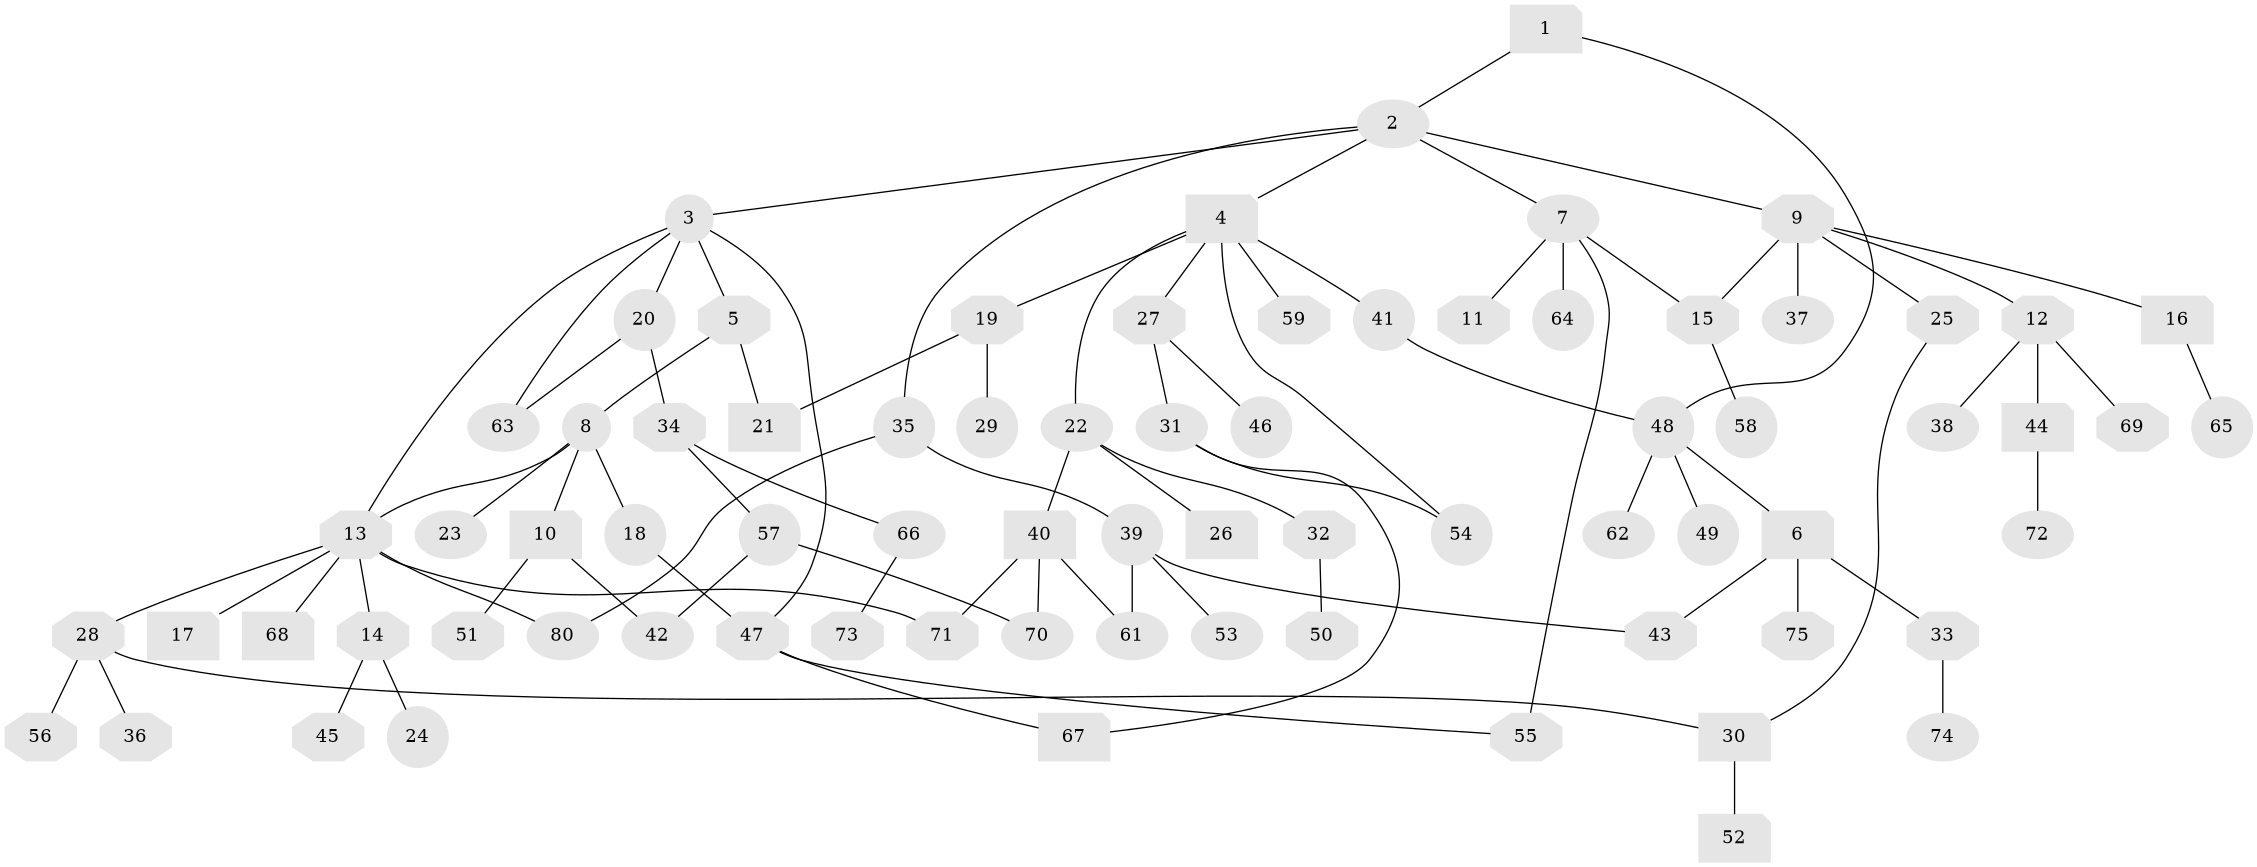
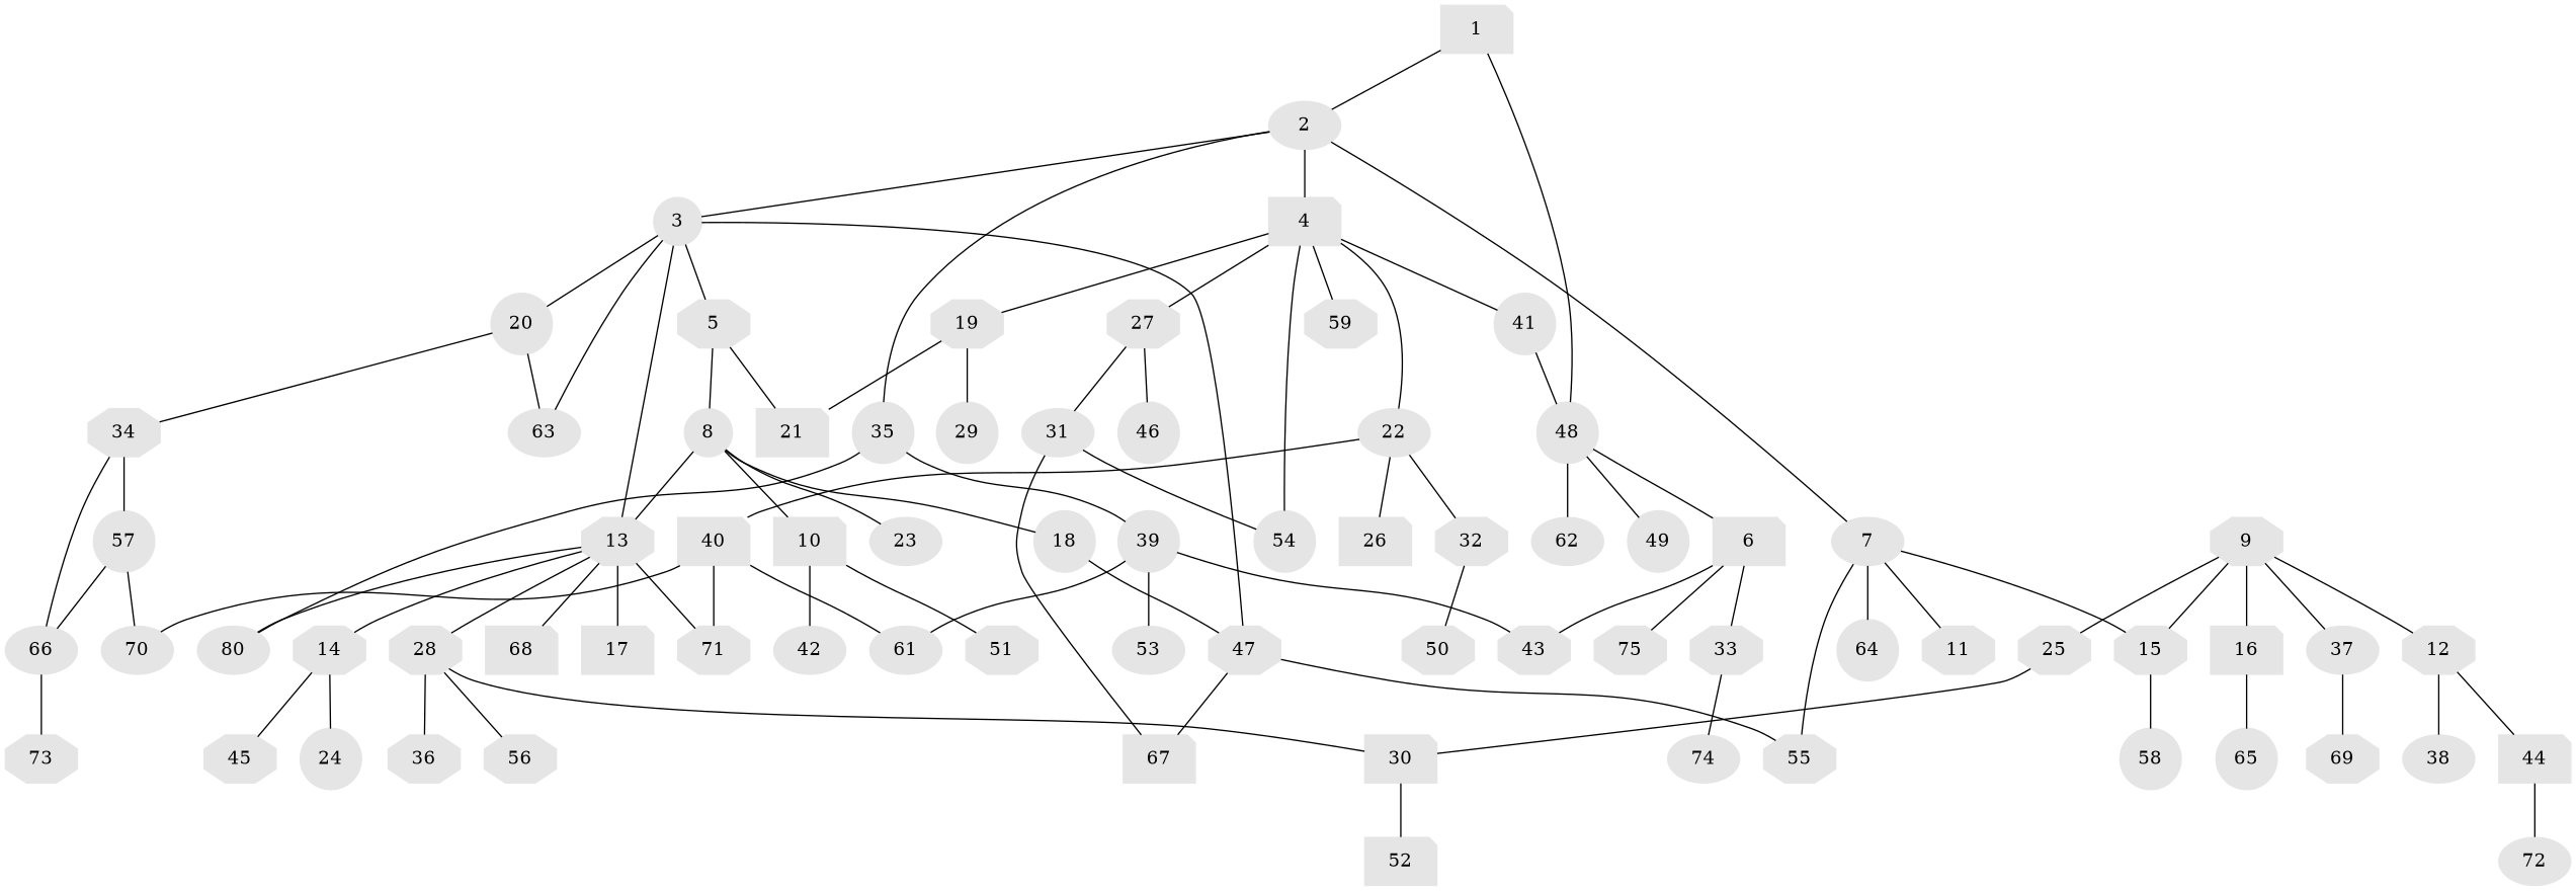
  graph {
    node [color=gray90 shape=octagon style=filled]
    1 [shape=note]
    2 [shape=ellipse]
    48 [shape=circle]
    3 [shape=circle]
    4 [shape=note]
    7 [shape=ellipse]
    9
    35 [shape=circle]
    6 [shape=note]
    49 [shape=circle]
    62 [shape=ellipse]
    5
    13
    20 [shape=circle]
    47
    63 [shape=ellipse]
    19
    22 [shape=ellipse]
    27
    41 [shape=circle]
    54 [shape=circle]
    59
    11
    15
    55
    64 [shape=circle]
    12
    16 [shape=note]
    25
    37 [shape=ellipse]
    n31 [label=80 shape=ellipse]
    39 [shape=circle]
    8 [shape=circle]
    21 [shape=note]
    14
    17 [shape=note]
    28
    68 [shape=note]
    71
    34
    67 [shape=note]
    29 [shape=circle]
    26 [shape=note]
    32
    40 [shape=note]
    31 [shape=ellipse]
    46 [shape=circle]
    33
    43
    75
    10 [shape=note]
    18 [shape=circle]
    23 [shape=ellipse]
    74 [shape=ellipse]
    58 [shape=circle]
    42 [shape=ellipse]
    51
    38 [shape=ellipse]
    44 [shape=note]
    65 [shape=circle]
    30 [shape=note]
    69
    72 [shape=ellipse]
    24 [shape=circle]
    45
    36
    56
    57 [shape=circle]
    66 [shape=ellipse]
    50
    61 [shape=ellipse]
    70 [shape=ellipse]
    52 [shape=note]
    73
    53 [shape=ellipse]
    1 -- 2
    1 -- 48
    2 -- 3
    2 -- 4
    2 -- 7
-   2 -- 9
    2 -- 35
    48 -- 6
    48 -- 49
    48 -- 62
    3 -- 5
    3 -- 13
    3 -- 20
    3 -- 47
    3 -- 63
    4 -- 19
    4 -- 22
    4 -- 27
    4 -- 41
    4 -- 54
    4 -- 59
    7 -- 11
    7 -- 15
    7 -- 55
    7 -- 64
    9 -- 15
    9 -- 12
    9 -- 16
    9 -- 25
    9 -- 37
    35 -- n31
    35 -- 39
    6 -- 33
    6 -- 43
    6 -- 75
    5 -- 8
    5 -- 21
    13 -- n31
    13 -- 14
    13 -- 17
    13 -- 28
    13 -- 68
    13 -- 71
    20 -- 63
    20 -- 34
    47 -- 55
    47 -- 67
    19 -- 21
    19 -- 29
    22 -- 26
    22 -- 32
    22 -- 40
    27 -- 31
    27 -- 46
    41 -- 48
    15 -- 58
    12 -- 38
    12 -- 44
    16 -- 65
    25 -- 30
-   12 -- 69
+   37 -- 69
    39 -- 43
    39 -- 61
    39 -- 53
    8 -- 13
    8 -- 10
    8 -- 18
    8 -- 23
    14 -- 24
    14 -- 45
    28 -- 30
    28 -- 36
    28 -- 56
    34 -- 57
    34 -- 66
    32 -- 50
    40 -- 71
    40 -- 61
    40 -- 70
    31 -- 54
    31 -- 67
    33 -- 74
    10 -- 42
    10 -- 51
    18 -- 47
    44 -- 72
    30 -- 52
-   57 -- 42
+   57 -- 66
    57 -- 70
    66 -- 73
  }
